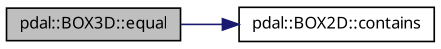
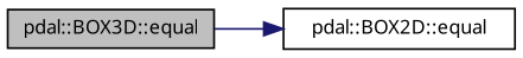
  digraph {
    rankdir=LR
    fontname="Noto Sans"
    node [color=black fontname="Noto Sans" fontsize=10 shape=record style=filled]
    n1 [fillcolor=grey75 fontcolor=black height=0.2 label="pdal::BOX3D::equal" width=0.4]
-   n2 [fillcolor=white height=0.2 label="pdal::BOX2D::contains" width=0.4]
+   n2 [fillcolor=white height=0.2 label="pdal::BOX2D::equal" width=0.4]
    n1 -> n2 [color=midnightblue fontname="Noto Sans" fontsize=10 labelfontname=Helvetica labelfontsize=10 style=solid]
  }
